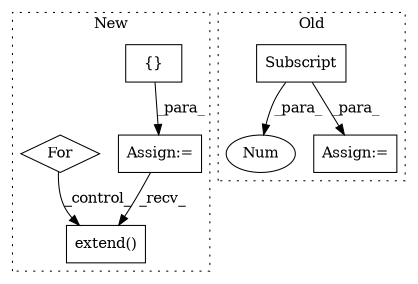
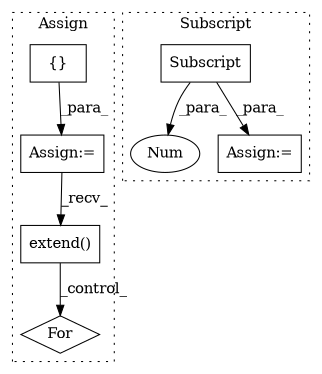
  digraph {
    node [a=68 shape=box]
    n1 [a=75 l="14,1" label="extend()" s="3810,3866"]
    n2 [a=59 l="2,1" label="{}" s="3442,3442"]
    n3 [l=26 label="Assign:=" s=3416]
    n4 [a=107 l="4,18" label=For s="3710,3734" shape=diamond]
    n5 [a=63 l="16,0" label=Subscript s="2887,0"]
    n6 [a=76 l=1 label=Num s=2901 shape=ellipse]
    n7 [l=3 label="Assign:=" s=2884]
    subgraph cluster_1 {
-     label=New
+     label=Assign
      style=dotted
      n1
      n2
      n3
      n4
    }
    subgraph cluster_2 {
-     label=Old
+     label=Subscript
      style=dotted
      n5
      n6
      n7
    }
    n2 -> n3 [label=_para_]
    n3 -> n1 [label=_recv_]
-   n4 -> n1 [label=_control_]
+   n1 -> n4 [label=_control_]
    n5 -> n6 [label=_para_]
    n5 -> n7 [label=_para_]
  }
